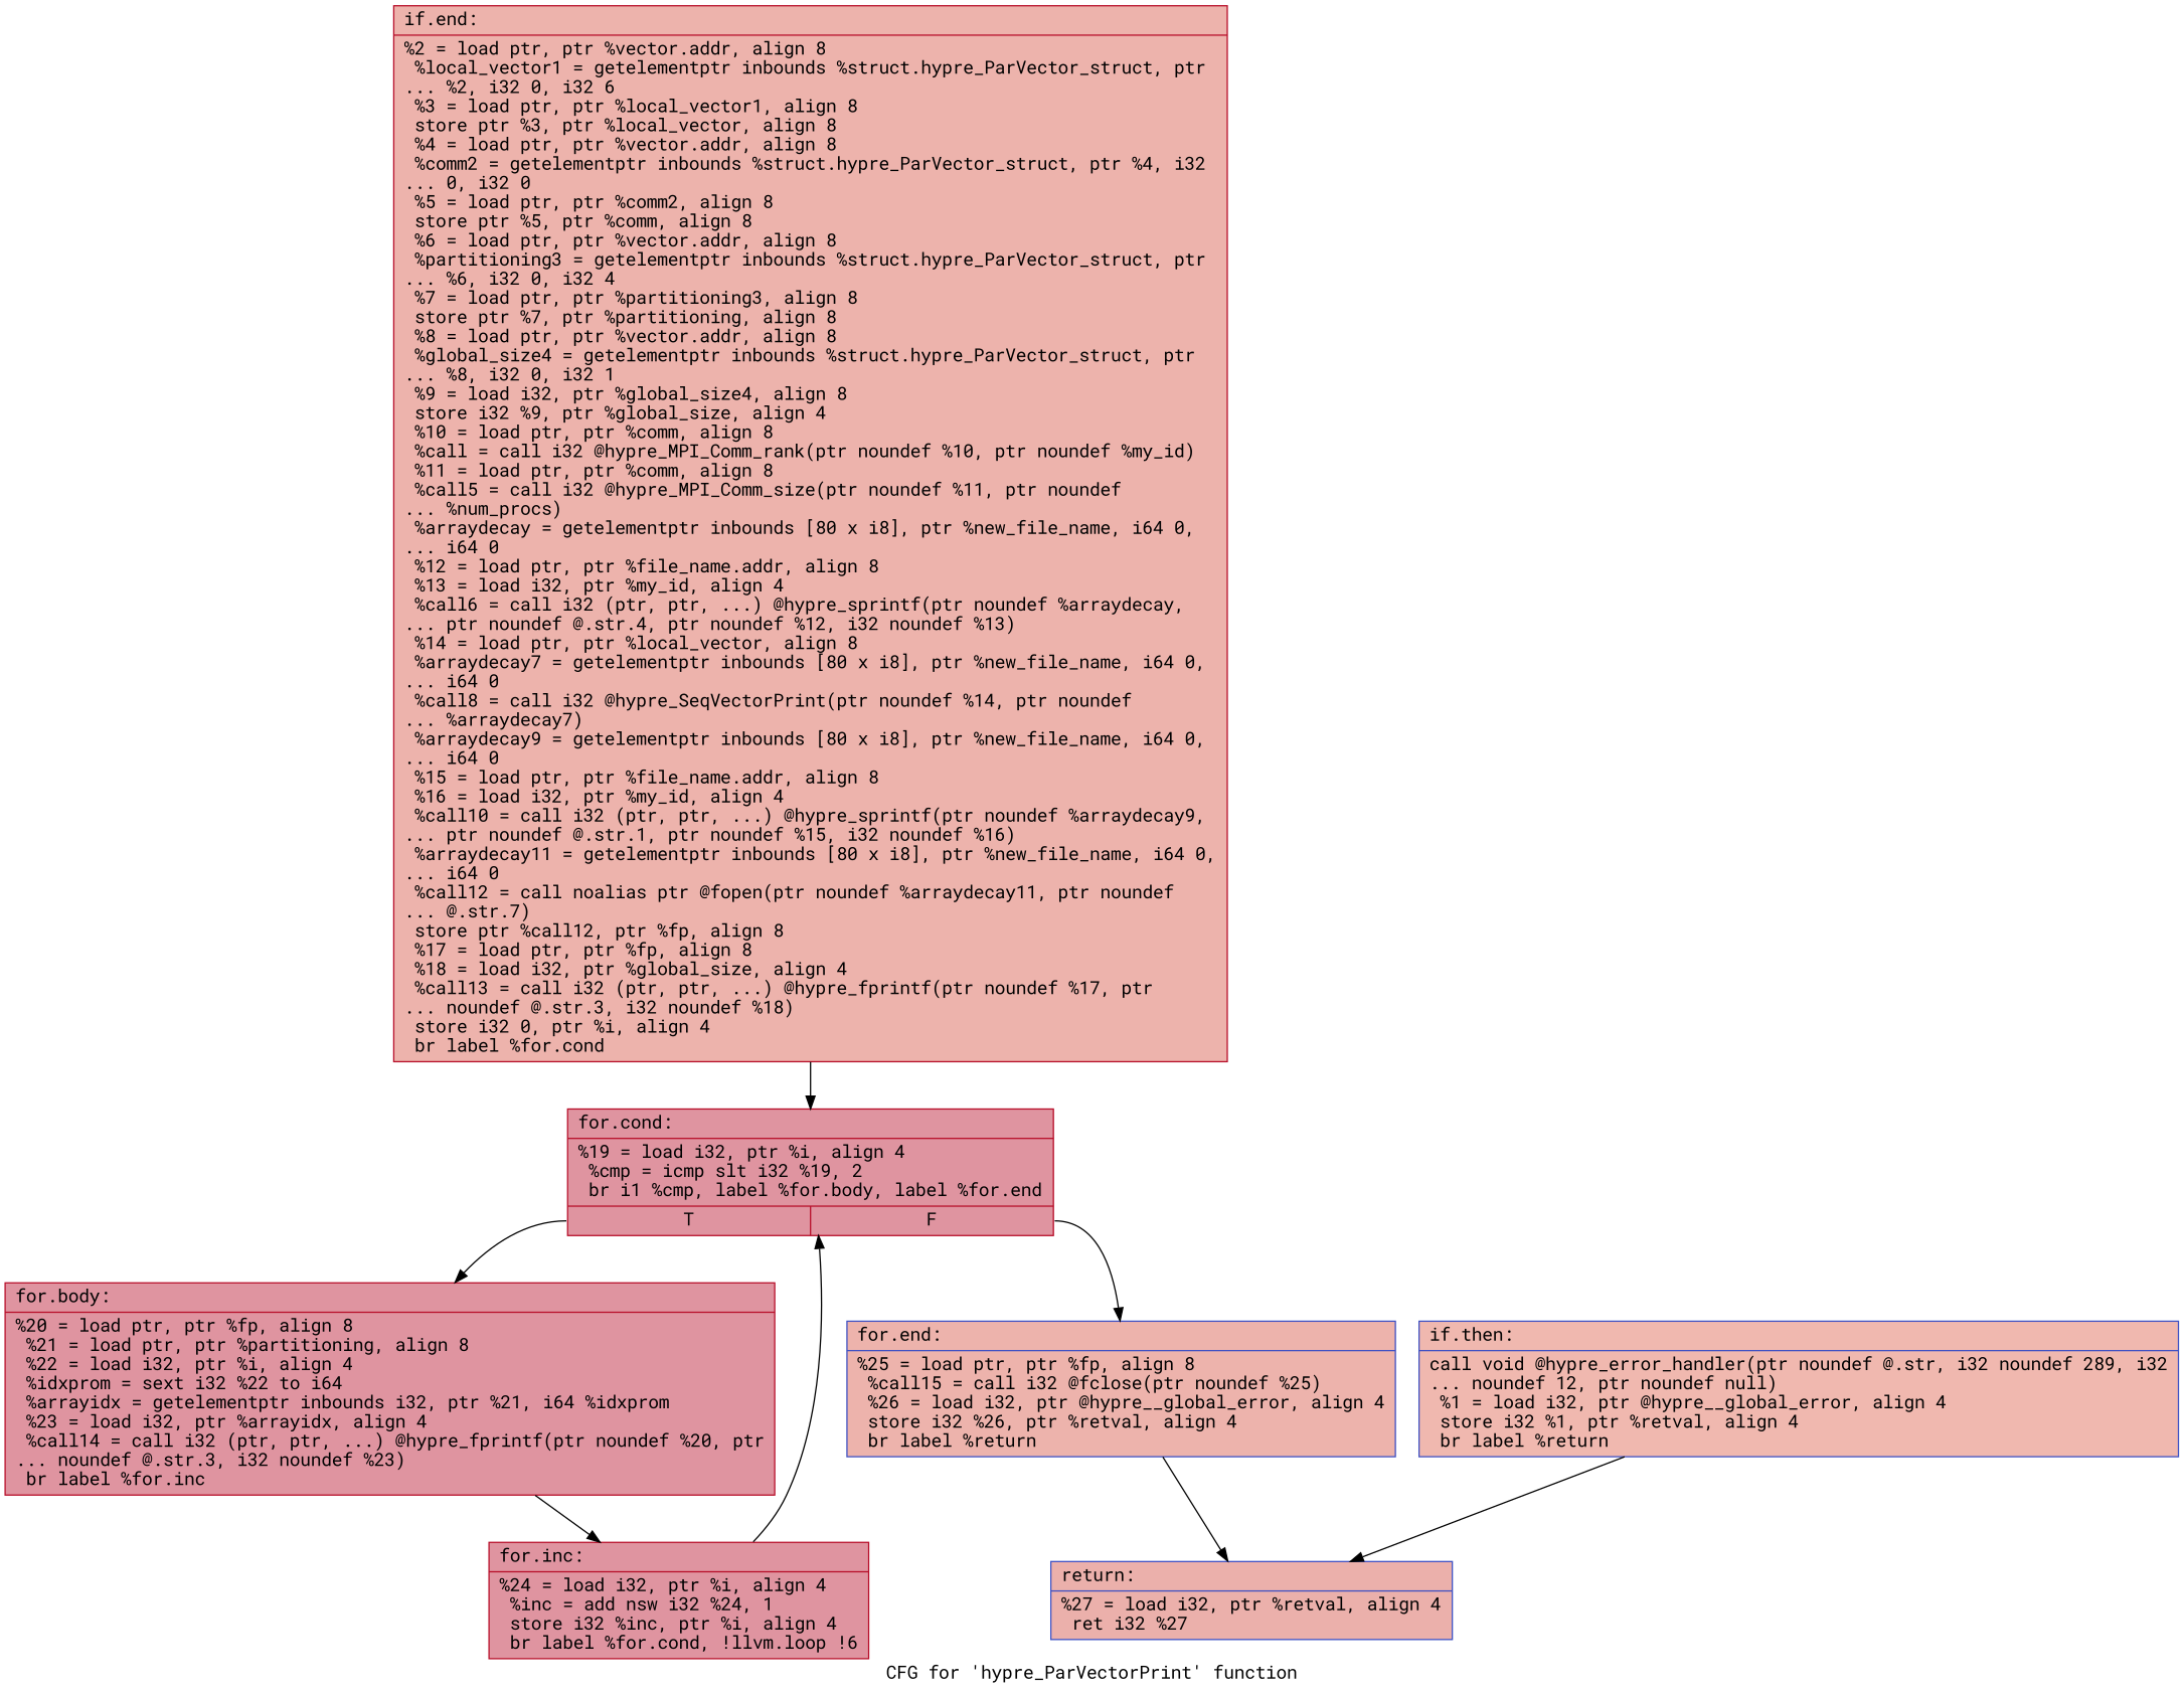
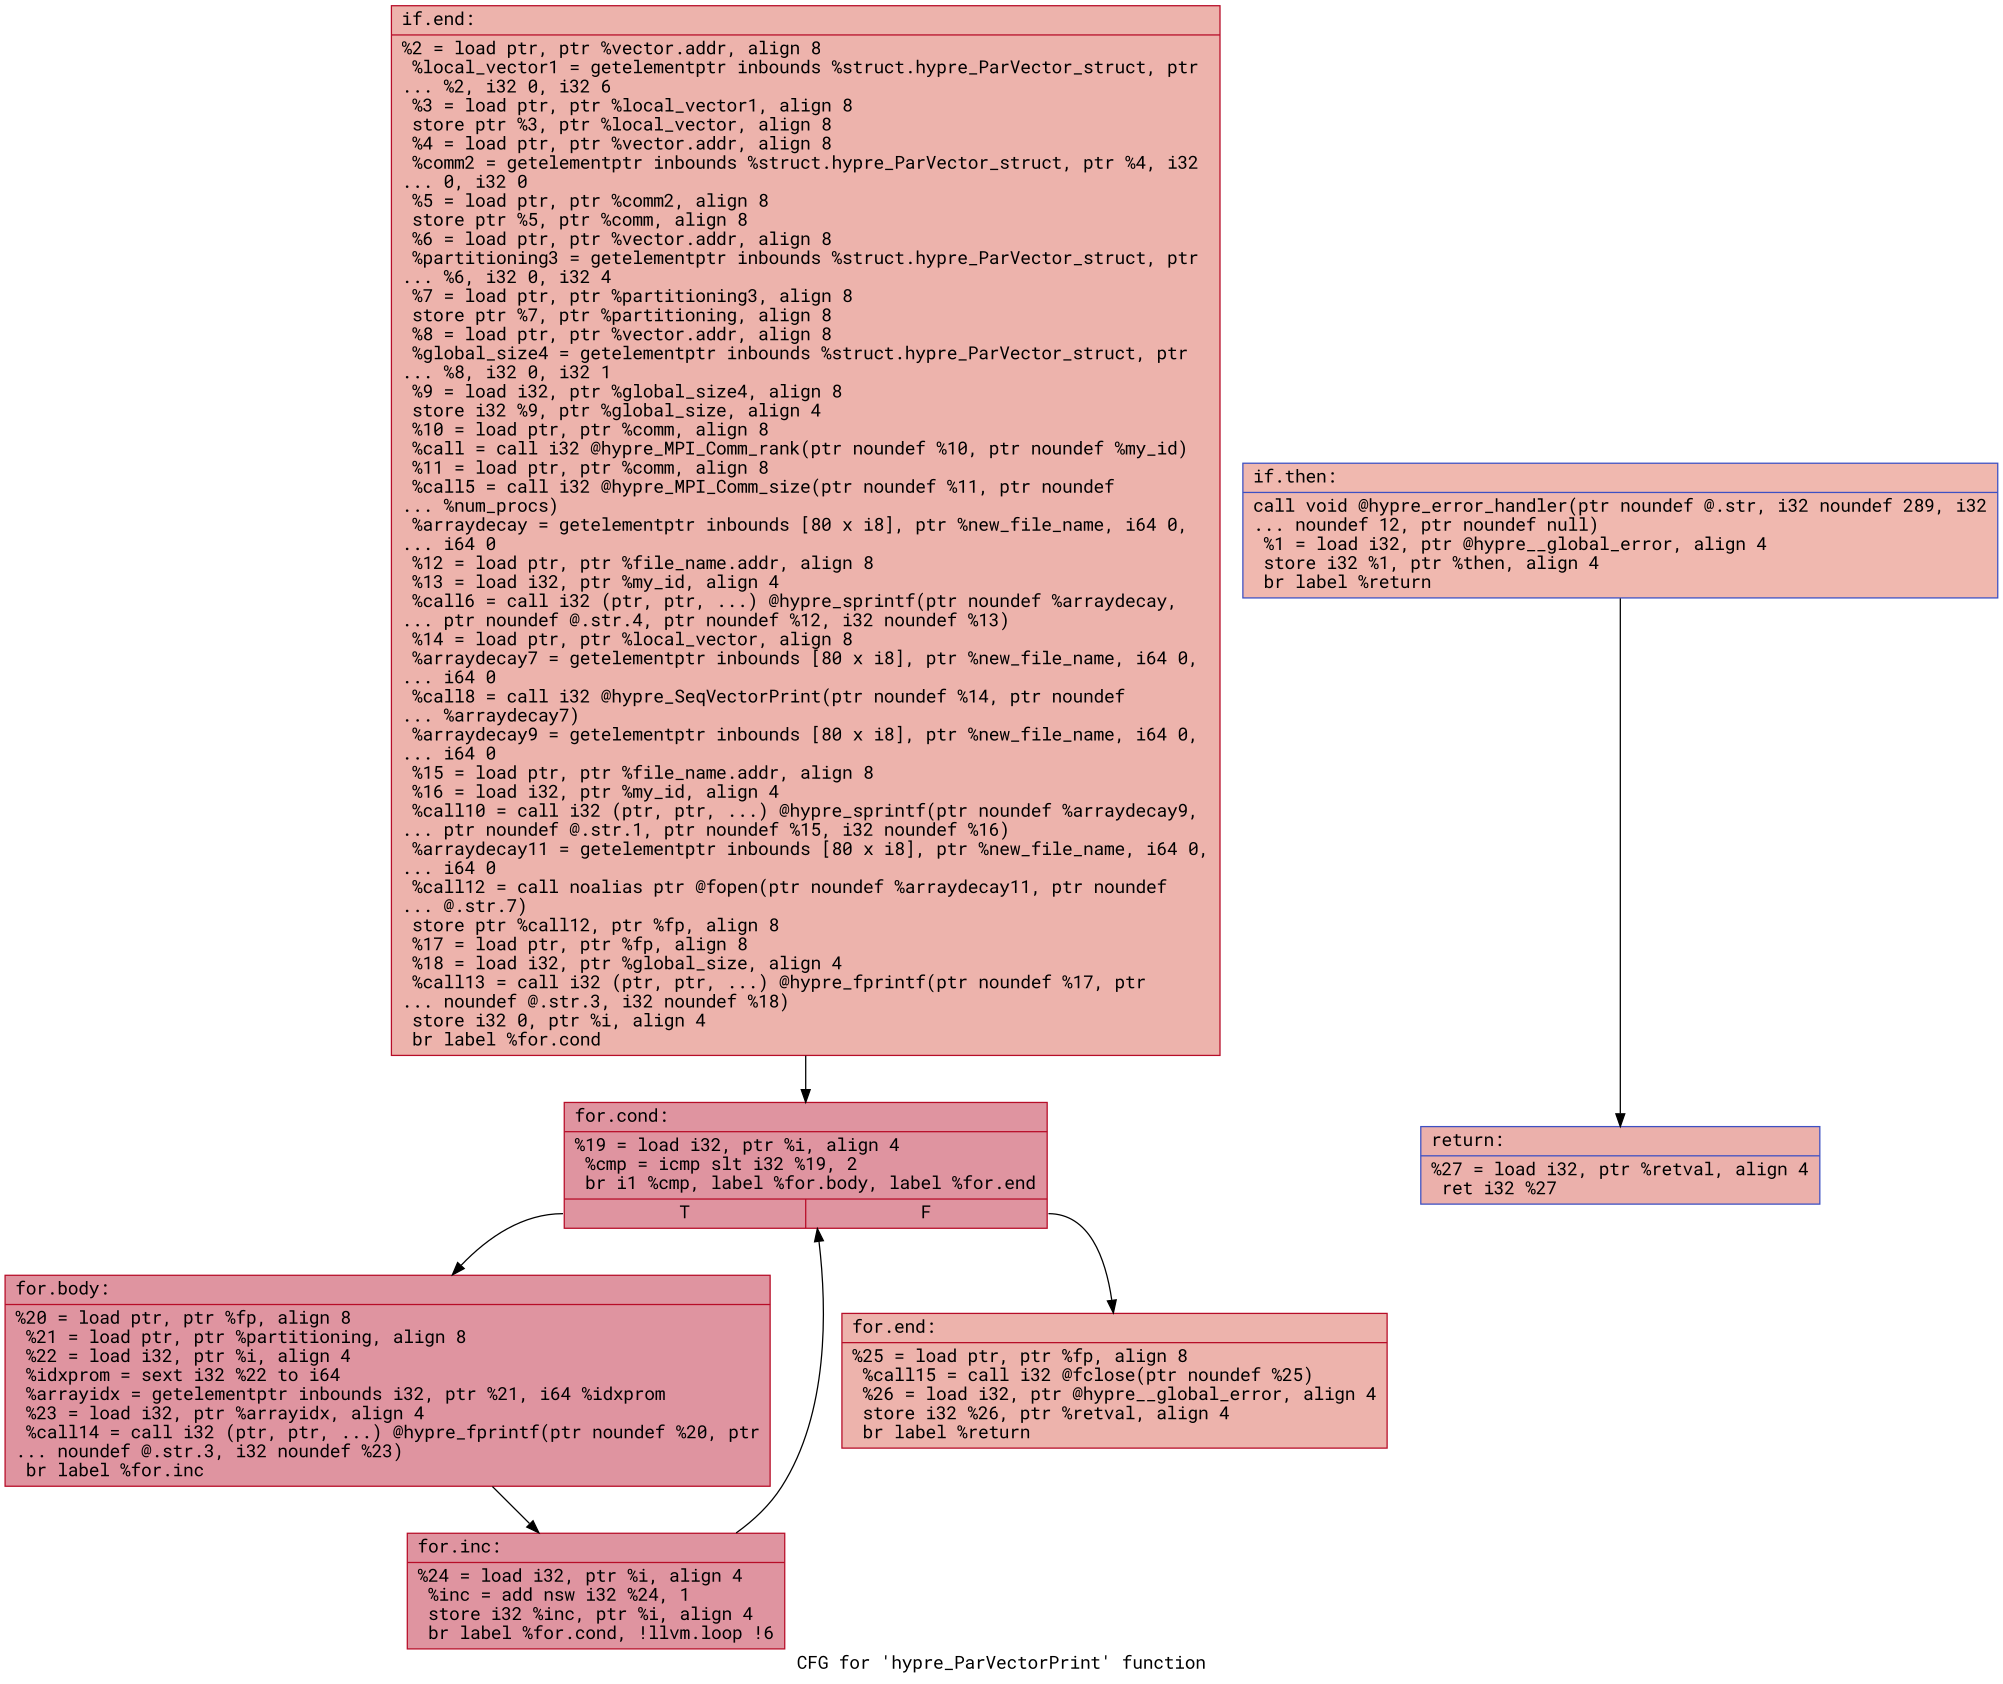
  digraph {
    fontname="Roboto Mono"
    label="CFG for 'hypre_ParVectorPrint' function"
    node [color="#b70d28ff" fillcolor="#b70d2870" fontname="Roboto Mono" shape=record style=filled]
    edge [fontname="Roboto Mono"]
    n1 [fillcolor="#d6524470" label="{if.end:\l|  %2 = load ptr, ptr %vector.addr, align 8\l  %local_vector1 = getelementptr inbounds %struct.hypre_ParVector_struct, ptr\l... %2, i32 0, i32 6\l  %3 = load ptr, ptr %local_vector1, align 8\l  store ptr %3, ptr %local_vector, align 8\l  %4 = load ptr, ptr %vector.addr, align 8\l  %comm2 = getelementptr inbounds %struct.hypre_ParVector_struct, ptr %4, i32\l... 0, i32 0\l  %5 = load ptr, ptr %comm2, align 8\l  store ptr %5, ptr %comm, align 8\l  %6 = load ptr, ptr %vector.addr, align 8\l  %partitioning3 = getelementptr inbounds %struct.hypre_ParVector_struct, ptr\l... %6, i32 0, i32 4\l  %7 = load ptr, ptr %partitioning3, align 8\l  store ptr %7, ptr %partitioning, align 8\l  %8 = load ptr, ptr %vector.addr, align 8\l  %global_size4 = getelementptr inbounds %struct.hypre_ParVector_struct, ptr\l... %8, i32 0, i32 1\l  %9 = load i32, ptr %global_size4, align 8\l  store i32 %9, ptr %global_size, align 4\l  %10 = load ptr, ptr %comm, align 8\l  %call = call i32 @hypre_MPI_Comm_rank(ptr noundef %10, ptr noundef %my_id)\l  %11 = load ptr, ptr %comm, align 8\l  %call5 = call i32 @hypre_MPI_Comm_size(ptr noundef %11, ptr noundef\l... %num_procs)\l  %arraydecay = getelementptr inbounds [80 x i8], ptr %new_file_name, i64 0,\l... i64 0\l  %12 = load ptr, ptr %file_name.addr, align 8\l  %13 = load i32, ptr %my_id, align 4\l  %call6 = call i32 (ptr, ptr, ...) @hypre_sprintf(ptr noundef %arraydecay,\l... ptr noundef @.str.4, ptr noundef %12, i32 noundef %13)\l  %14 = load ptr, ptr %local_vector, align 8\l  %arraydecay7 = getelementptr inbounds [80 x i8], ptr %new_file_name, i64 0,\l... i64 0\l  %call8 = call i32 @hypre_SeqVectorPrint(ptr noundef %14, ptr noundef\l... %arraydecay7)\l  %arraydecay9 = getelementptr inbounds [80 x i8], ptr %new_file_name, i64 0,\l... i64 0\l  %15 = load ptr, ptr %file_name.addr, align 8\l  %16 = load i32, ptr %my_id, align 4\l  %call10 = call i32 (ptr, ptr, ...) @hypre_sprintf(ptr noundef %arraydecay9,\l... ptr noundef @.str.1, ptr noundef %15, i32 noundef %16)\l  %arraydecay11 = getelementptr inbounds [80 x i8], ptr %new_file_name, i64 0,\l... i64 0\l  %call12 = call noalias ptr @fopen(ptr noundef %arraydecay11, ptr noundef\l... @.str.7)\l  store ptr %call12, ptr %fp, align 8\l  %17 = load ptr, ptr %fp, align 8\l  %18 = load i32, ptr %global_size, align 4\l  %call13 = call i32 (ptr, ptr, ...) @hypre_fprintf(ptr noundef %17, ptr\l... noundef @.str.3, i32 noundef %18)\l  store i32 0, ptr %i, align 4\l  br label %for.cond\l}"]
    n2 [label="{for.cond:\l|  %19 = load i32, ptr %i, align 4\l  %cmp = icmp slt i32 %19, 2\l  br i1 %cmp, label %for.body, label %for.end\l|{<s0>T|<s1>F}}"]
-   n3 [color="#3d50c3ff" fillcolor="#dc5d4a70" label="{if.then:\l|  call void @hypre_error_handler(ptr noundef @.str, i32 noundef 289, i32\l... noundef 12, ptr noundef null)\l  %1 = load i32, ptr @hypre__global_error, align 4\l  store i32 %1, ptr %retval, align 4\l  br label %return\l}"]
+   n3 [color="#3d50c3ff" fillcolor="#dc5d4a70" label="{if.then:\l|  call void @hypre_error_handler(ptr noundef @.str, i32 noundef 289, i32\l... noundef 12, ptr noundef null)\l  %1 = load i32, ptr @hypre__global_error, align 4\l  store i32 %1, ptr %then, align 4\l  br label %return\l}"]
    n4 [color="#3d50c3ff" fillcolor="#d24b4070" label="{return:\l|  %27 = load i32, ptr %retval, align 4\l  ret i32 %27\l}"]
    n5 [label="{for.body:\l|  %20 = load ptr, ptr %fp, align 8\l  %21 = load ptr, ptr %partitioning, align 8\l  %22 = load i32, ptr %i, align 4\l  %idxprom = sext i32 %22 to i64\l  %arrayidx = getelementptr inbounds i32, ptr %21, i64 %idxprom\l  %23 = load i32, ptr %arrayidx, align 4\l  %call14 = call i32 (ptr, ptr, ...) @hypre_fprintf(ptr noundef %20, ptr\l... noundef @.str.3, i32 noundef %23)\l  br label %for.inc\l}"]
-   n6 [color="#3d50c3ff" fillcolor="#d6524470" label="{for.end:\l|  %25 = load ptr, ptr %fp, align 8\l  %call15 = call i32 @fclose(ptr noundef %25)\l  %26 = load i32, ptr @hypre__global_error, align 4\l  store i32 %26, ptr %retval, align 4\l  br label %return\l}"]
+   n6 [fillcolor="#d6524470" label="{for.end:\l|  %25 = load ptr, ptr %fp, align 8\l  %call15 = call i32 @fclose(ptr noundef %25)\l  %26 = load i32, ptr @hypre__global_error, align 4\l  store i32 %26, ptr %retval, align 4\l  br label %return\l}"]
    n7 [label="{for.inc:\l|  %24 = load i32, ptr %i, align 4\l  %inc = add nsw i32 %24, 1\l  store i32 %inc, ptr %i, align 4\l  br label %for.cond, !llvm.loop !6\l}"]
    n1 -> n2
    n2 -> n5 [tailport=s0]
    n2 -> n6 [tailport=s1]
    n3 -> n4
    n5 -> n7
-   n6 -> n4
    n7 -> n2
  }
